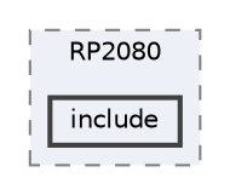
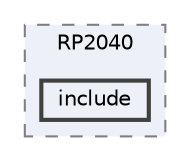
  digraph {
    compound=true
    n1 [color=grey25 fillcolor="#edf0f7" fontname=Helvetica fontsize=10 height=0.2 label=include shape=box style="filled,bold" width=0.4]
    subgraph cluster_1 {
      bgcolor="#edf0f7"
      fontname=Helvetica
      fontsize=10
-     label=RP2080
+     label=RP2040
      pencolor=grey50
      style="filled,dashed"
      n1
    }
  }
